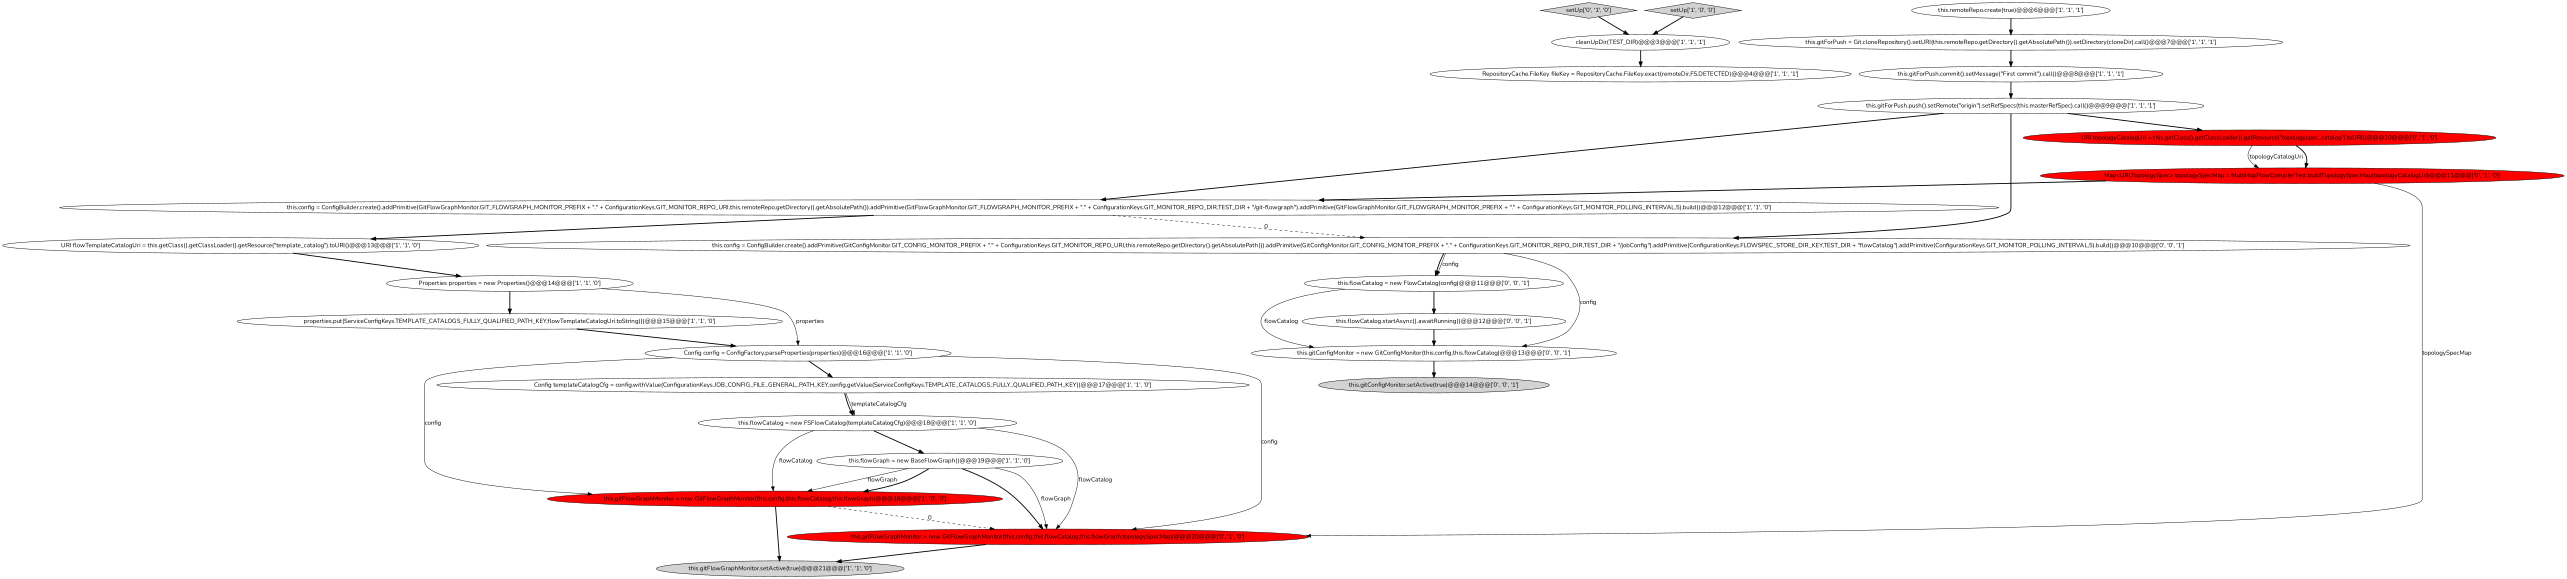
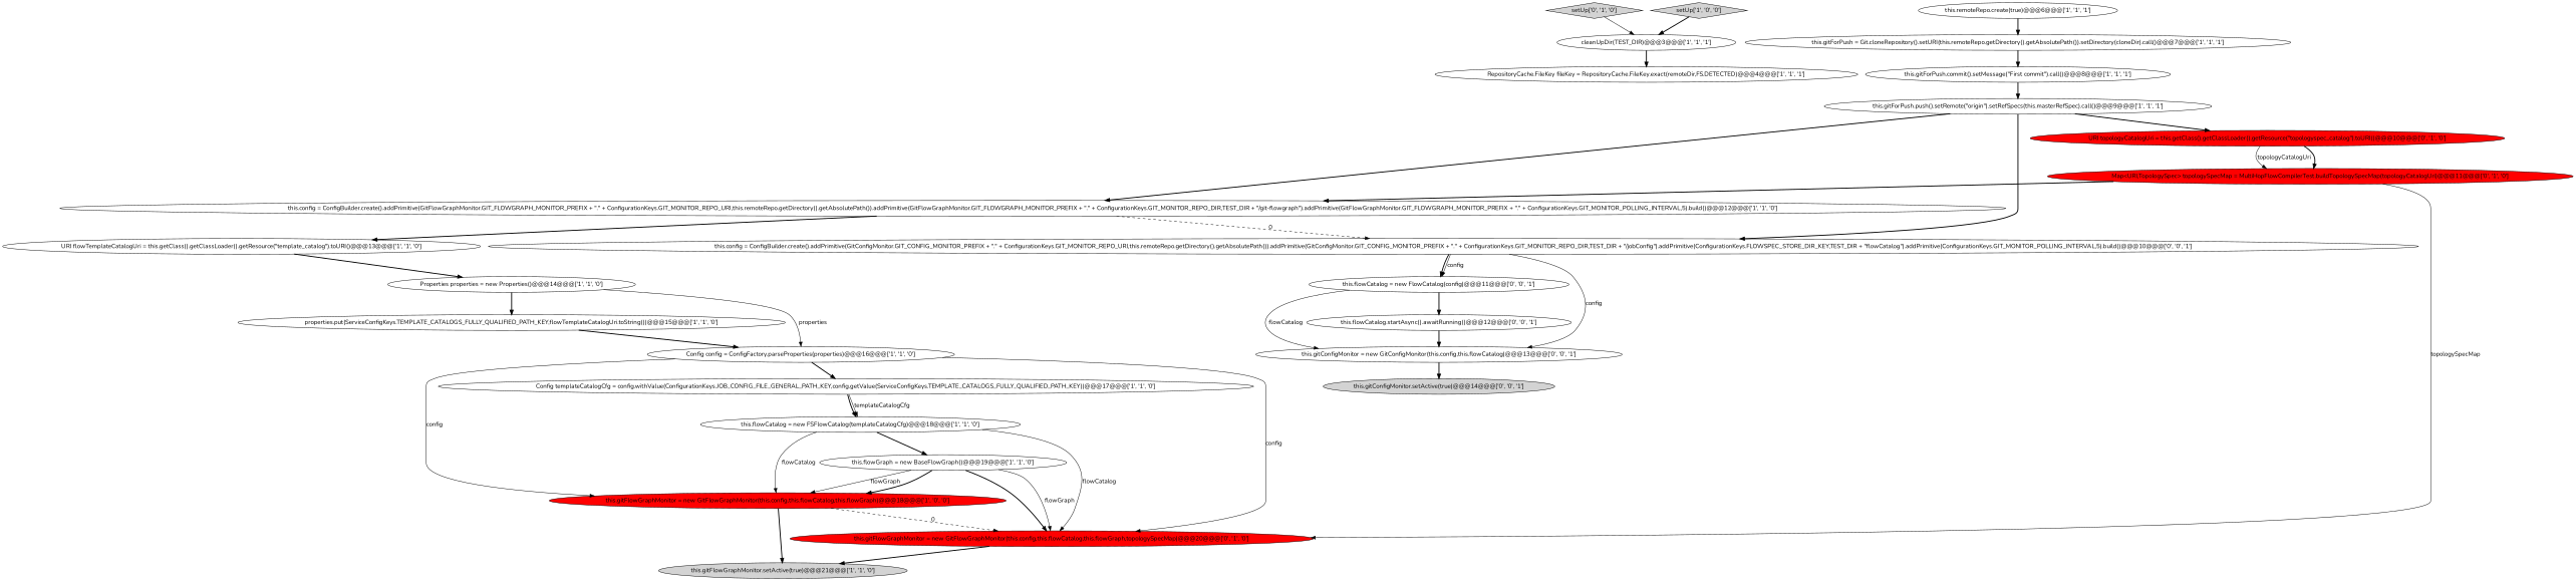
  digraph {
    fontname=Nunito
    node [fillcolor=white fontname=Nunito shape=ellipse style=filled]
    edge [fontname=Nunito style=bold]
    n1 [label="cleanUpDir(TEST_DIR)@@@3@@@['1', '1', '1']"]
    n2 [label="RepositoryCache.FileKey fileKey = RepositoryCache.FileKey.exact(remoteDir,FS.DETECTED)@@@4@@@['1', '1', '1']"]
    n3 [fillcolor=red label="this.gitFlowGraphMonitor = new GitFlowGraphMonitor(this.config,this.flowCatalog,this.flowGraph)@@@18@@@['1', '0', '0']"]
    n4 [fillcolor=red label="this.gitFlowGraphMonitor = new GitFlowGraphMonitor(this.config,this.flowCatalog,this.flowGraph,topologySpecMap)@@@20@@@['0', '1', '0']"]
    n5 [fillcolor=lightgray label="this.gitFlowGraphMonitor.setActive(true)@@@21@@@['1', '1', '0']"]
    n6 [label="URI flowTemplateCatalogUri = this.getClass().getClassLoader().getResource(\"template_catalog\").toURI()@@@13@@@['1', '1', '0']"]
    n7 [label="Properties properties = new Properties()@@@14@@@['1', '1', '0']"]
    n8 [label="Config config = ConfigFactory.parseProperties(properties)@@@16@@@['1', '1', '0']"]
    n9 [label="properties.put(ServiceConfigKeys.TEMPLATE_CATALOGS_FULLY_QUALIFIED_PATH_KEY,flowTemplateCatalogUri.toString())@@@15@@@['1', '1', '0']"]
    n10 [label="Config templateCatalogCfg = config.withValue(ConfigurationKeys.JOB_CONFIG_FILE_GENERAL_PATH_KEY,config.getValue(ServiceConfigKeys.TEMPLATE_CATALOGS_FULLY_QUALIFIED_PATH_KEY))@@@17@@@['1', '1', '0']"]
    n11 [label="this.flowCatalog = new FSFlowCatalog(templateCatalogCfg)@@@18@@@['1', '1', '0']"]
    n12 [label="this.flowGraph = new BaseFlowGraph()@@@19@@@['1', '1', '0']"]
    n13 [label="this.remoteRepo.create(true)@@@6@@@['1', '1', '1']"]
    n14 [label="this.gitForPush = Git.cloneRepository().setURI(this.remoteRepo.getDirectory().getAbsolutePath()).setDirectory(cloneDir).call()@@@7@@@['1', '1', '1']"]
    n15 [label="this.gitConfigMonitor = new GitConfigMonitor(this.config,this.flowCatalog)@@@13@@@['0', '0', '1']"]
    n16 [fillcolor=lightgray label="this.gitConfigMonitor.setActive(true)@@@14@@@['0', '0', '1']"]
    n17 [fillcolor=lightgray label="setUp['0', '1', '0']" shape=diamond]
    n18 [label="this.flowCatalog.startAsync().awaitRunning()@@@12@@@['0', '0', '1']"]
    n19 [label="this.config = ConfigBuilder.create().addPrimitive(GitConfigMonitor.GIT_CONFIG_MONITOR_PREFIX + \".\" + ConfigurationKeys.GIT_MONITOR_REPO_URI,this.remoteRepo.getDirectory().getAbsolutePath()).addPrimitive(GitConfigMonitor.GIT_CONFIG_MONITOR_PREFIX + \".\" + ConfigurationKeys.GIT_MONITOR_REPO_DIR,TEST_DIR + \"/jobConfig\").addPrimitive(ConfigurationKeys.FLOWSPEC_STORE_DIR_KEY,TEST_DIR + \"flowCatalog\").addPrimitive(ConfigurationKeys.GIT_MONITOR_POLLING_INTERVAL,5).build()@@@10@@@['0', '0', '1']"]
    n20 [label="this.flowCatalog = new FlowCatalog(config)@@@11@@@['0', '0', '1']"]
    n21 [fillcolor=lightgray label="setUp['1', '0', '0']" shape=diamond]
    n22 [label="this.gitForPush.commit().setMessage(\"First commit\").call()@@@8@@@['1', '1', '1']"]
    n23 [label="this.gitForPush.push().setRemote(\"origin\").setRefSpecs(this.masterRefSpec).call()@@@9@@@['1', '1', '1']"]
    n24 [fillcolor=red label="URI topologyCatalogUri = this.getClass().getClassLoader().getResource(\"topologyspec_catalog\").toURI()@@@10@@@['0', '1', '0']"]
    n25 [fillcolor=red label="Map<URI,TopologySpec> topologySpecMap = MultiHopFlowCompilerTest.buildTopologySpecMap(topologyCatalogUri)@@@11@@@['0', '1', '0']"]
    n26 [label="this.config = ConfigBuilder.create().addPrimitive(GitFlowGraphMonitor.GIT_FLOWGRAPH_MONITOR_PREFIX + \".\" + ConfigurationKeys.GIT_MONITOR_REPO_URI,this.remoteRepo.getDirectory().getAbsolutePath()).addPrimitive(GitFlowGraphMonitor.GIT_FLOWGRAPH_MONITOR_PREFIX + \".\" + ConfigurationKeys.GIT_MONITOR_REPO_DIR,TEST_DIR + \"/git-flowgraph\").addPrimitive(GitFlowGraphMonitor.GIT_FLOWGRAPH_MONITOR_PREFIX + \".\" + ConfigurationKeys.GIT_MONITOR_POLLING_INTERVAL,5).build()@@@12@@@['1', '1', '0']"]
    n1 -> n2
    n3 -> n4 [label=0 style=dashed]
    n3 -> n5
    n4 -> n5
    n6 -> n7
    n7 -> n8 [label=properties style=solid]
    n7 -> n9
    n8 -> n3 [label=config style=solid]
    n8 -> n4 [label=config style=solid]
    n8 -> n10
    n9 -> n8
    n10 -> n11
    n10 -> n11 [label=templateCatalogCfg style=solid]
    n11 -> n3 [label=flowCatalog style=solid]
    n11 -> n4 [label=flowCatalog style=solid]
    n11 -> n12
    n12 -> n3 [label=flowGraph style=solid]
    n12 -> n3
    n12 -> n4 [label=flowGraph style=solid]
    n12 -> n4
    n13 -> n14
    n14 -> n22
    n15 -> n16
-   n17 -> n1
+   n17 -> n1 [style=solid]
    n18 -> n15
    n19 -> n15 [label=config style=solid]
    n19 -> n20 [label=config style=solid]
    n19 -> n20
    n20 -> n15 [label=flowCatalog style=solid]
    n20 -> n18
    n21 -> n1
    n22 -> n23
    n23 -> n19
    n23 -> n24
    n23 -> n26
    n24 -> n25
    n24 -> n25 [label=topologyCatalogUri style=solid]
    n25 -> n4 [label=topologySpecMap style=solid]
    n25 -> n26
    n26 -> n6
    n26 -> n19 [label=0 style=dashed]
  }
